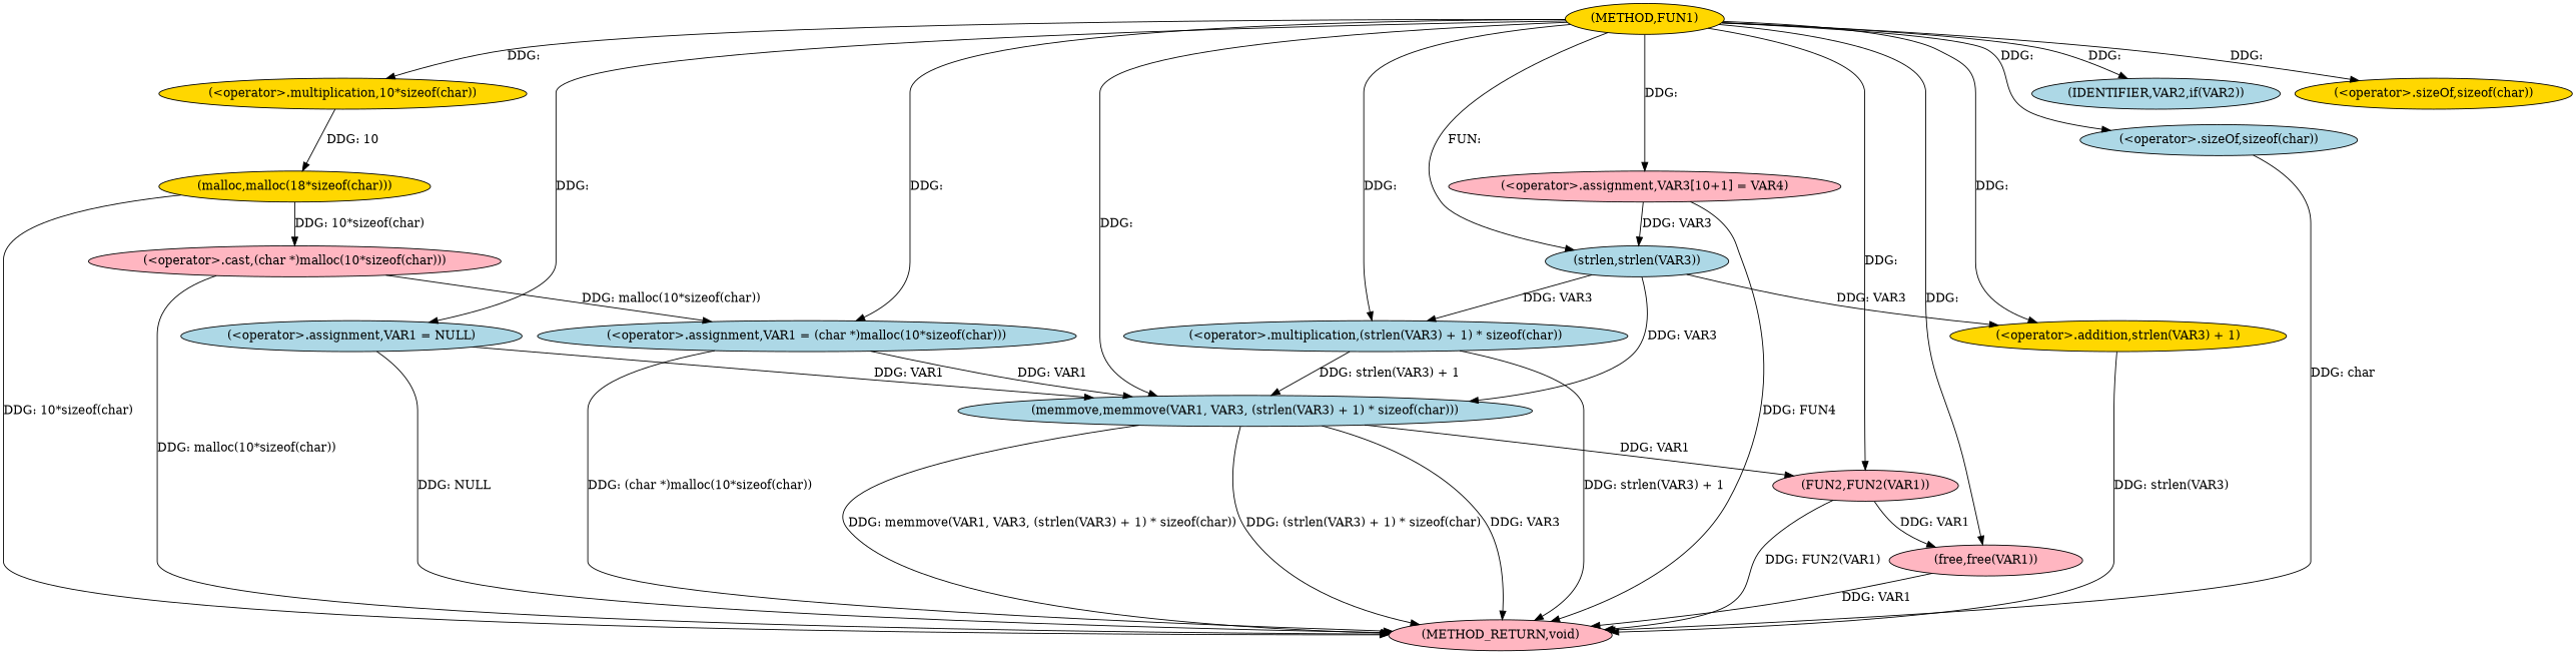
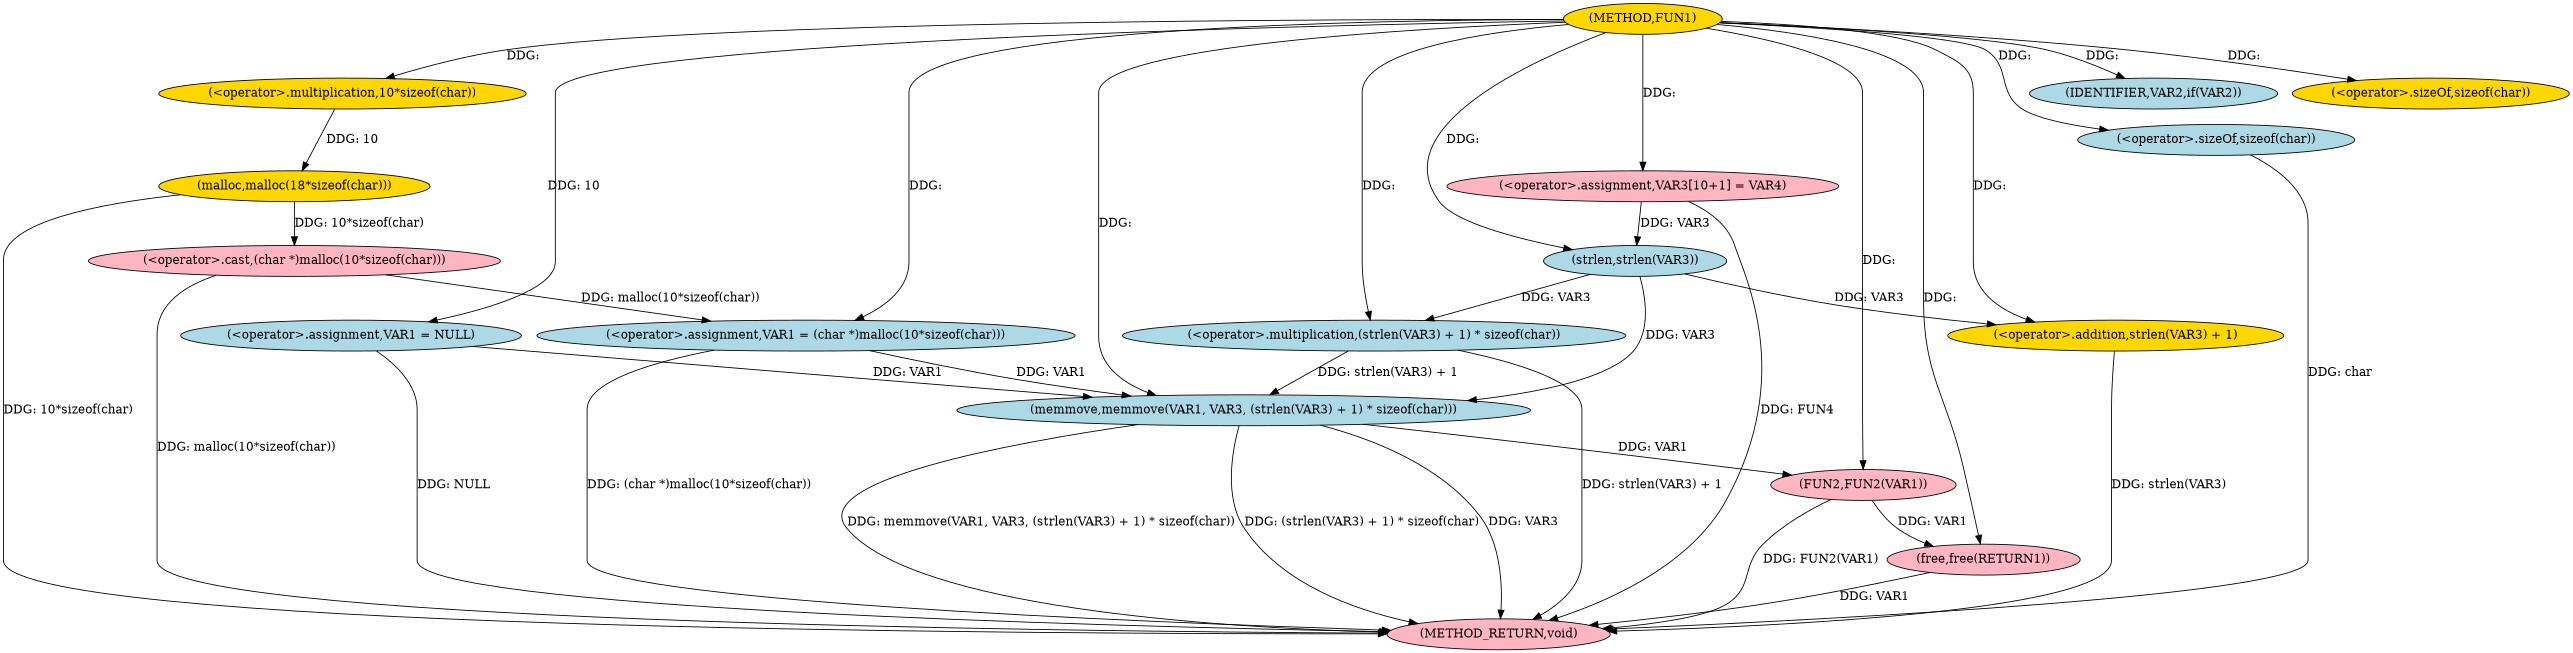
  digraph {
    node [fillcolor=lightblue style=filled]
    n1 [fillcolor=gold label="(METHOD,FUN1)"]
    n2 [label="(<operator>.assignment,VAR1 = NULL)"]
    n3 [label="(IDENTIFIER,VAR2,if(VAR2))"]
    n4 [label="(<operator>.assignment,VAR1 = (char *)malloc(10*sizeof(char)))"]
    n5 [fillcolor=gold label="(<operator>.multiplication,10*sizeof(char))"]
    n6 [fillcolor=gold label="(<operator>.sizeOf,sizeof(char))"]
    n7 [fillcolor=lightpink label="(<operator>.assignment,VAR3[10+1] = VAR4)"]
    n8 [label="(memmove,memmove(VAR1, VAR3, (strlen(VAR3) + 1) * sizeof(char)))"]
    n9 [label="(<operator>.multiplication,(strlen(VAR3) + 1) * sizeof(char))"]
    n10 [fillcolor=gold label="(<operator>.addition,strlen(VAR3) + 1)"]
    n11 [label="(strlen,strlen(VAR3))"]
    n12 [label="(<operator>.sizeOf,sizeof(char))"]
    n13 [fillcolor=lightpink label="(FUN2,FUN2(VAR1))"]
-   n14 [fillcolor=lightpink label="(free,free(VAR1))"]
+   n14 [fillcolor=lightpink label="(free,free(RETURN1))"]
    n15 [fillcolor=lightpink label="(METHOD_RETURN,void)"]
    n16 [fillcolor=gold label="(malloc,malloc(18*sizeof(char)))"]
    n17 [fillcolor=lightpink label="(<operator>.cast,(char *)malloc(10*sizeof(char)))"]
-   n1 -> n2 [label="DDG: "]
+   n1 -> n2 [label="DDG: 10"]
    n1 -> n3 [label="DDG: "]
    n1 -> n4 [label="DDG: "]
    n1 -> n5 [label="DDG: "]
    n1 -> n6 [label="DDG: "]
    n1 -> n7 [label="DDG: "]
    n1 -> n8 [label="DDG: "]
    n1 -> n9 [label="DDG: "]
    n1 -> n10 [label="DDG: "]
-   n1 -> n11 [label="FUN: "]
+   n1 -> n11 [label="DDG: "]
    n1 -> n12 [label="DDG: "]
    n1 -> n13 [label="DDG: "]
    n1 -> n14 [label="DDG: "]
    n2 -> n8 [label="DDG: VAR1"]
    n2 -> n15 [label="DDG: NULL"]
    n4 -> n8 [label="DDG: VAR1"]
    n4 -> n15 [label="DDG: (char *)malloc(10*sizeof(char))"]
    n5 -> n16 [label="DDG: 10"]
    n7 -> n11 [label="DDG: VAR3"]
    n7 -> n15 [label="DDG: FUN4"]
    n8 -> n13 [label="DDG: VAR1"]
    n8 -> n15 [label="DDG: (strlen(VAR3) + 1) * sizeof(char)"]
    n8 -> n15 [label="DDG: VAR3"]
    n8 -> n15 [label="DDG: memmove(VAR1, VAR3, (strlen(VAR3) + 1) * sizeof(char))"]
    n9 -> n8 [label="DDG: strlen(VAR3) + 1"]
    n9 -> n15 [label="DDG: strlen(VAR3) + 1"]
    n10 -> n15 [label="DDG: strlen(VAR3)"]
    n11 -> n8 [label="DDG: VAR3"]
    n11 -> n9 [label="DDG: VAR3"]
    n11 -> n10 [label="DDG: VAR3"]
    n12 -> n15 [label="DDG: char"]
    n13 -> n14 [label="DDG: VAR1"]
    n13 -> n15 [label="DDG: FUN2(VAR1)"]
    n14 -> n15 [label="DDG: VAR1"]
    n16 -> n15 [label="DDG: 10*sizeof(char)"]
    n16 -> n17 [label="DDG: 10*sizeof(char)"]
    n17 -> n4 [label="DDG: malloc(10*sizeof(char))"]
    n17 -> n15 [label="DDG: malloc(10*sizeof(char))"]
  }
